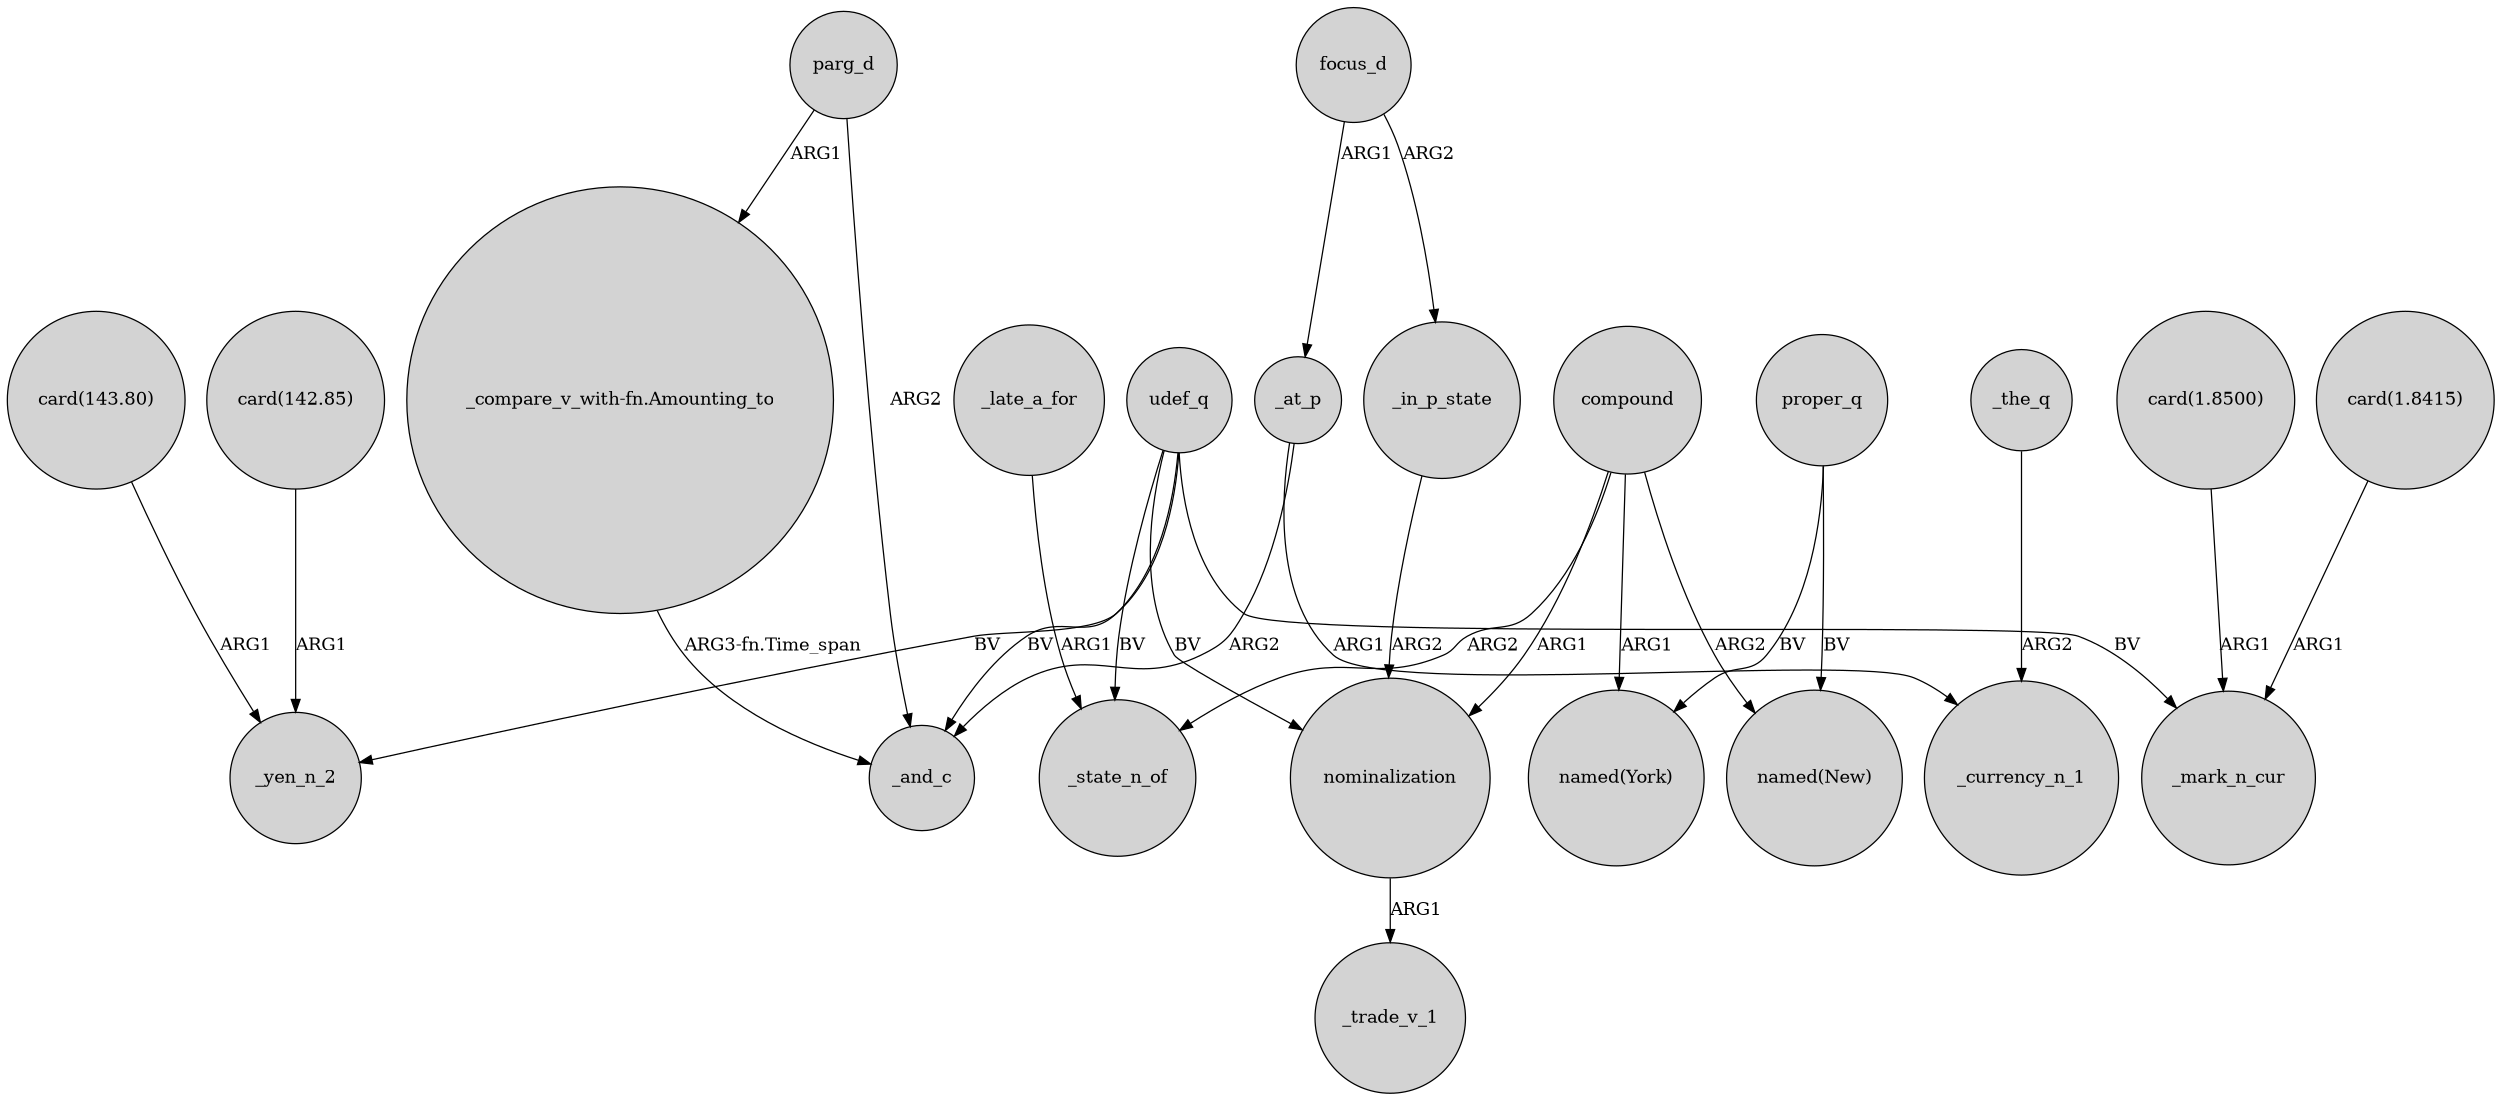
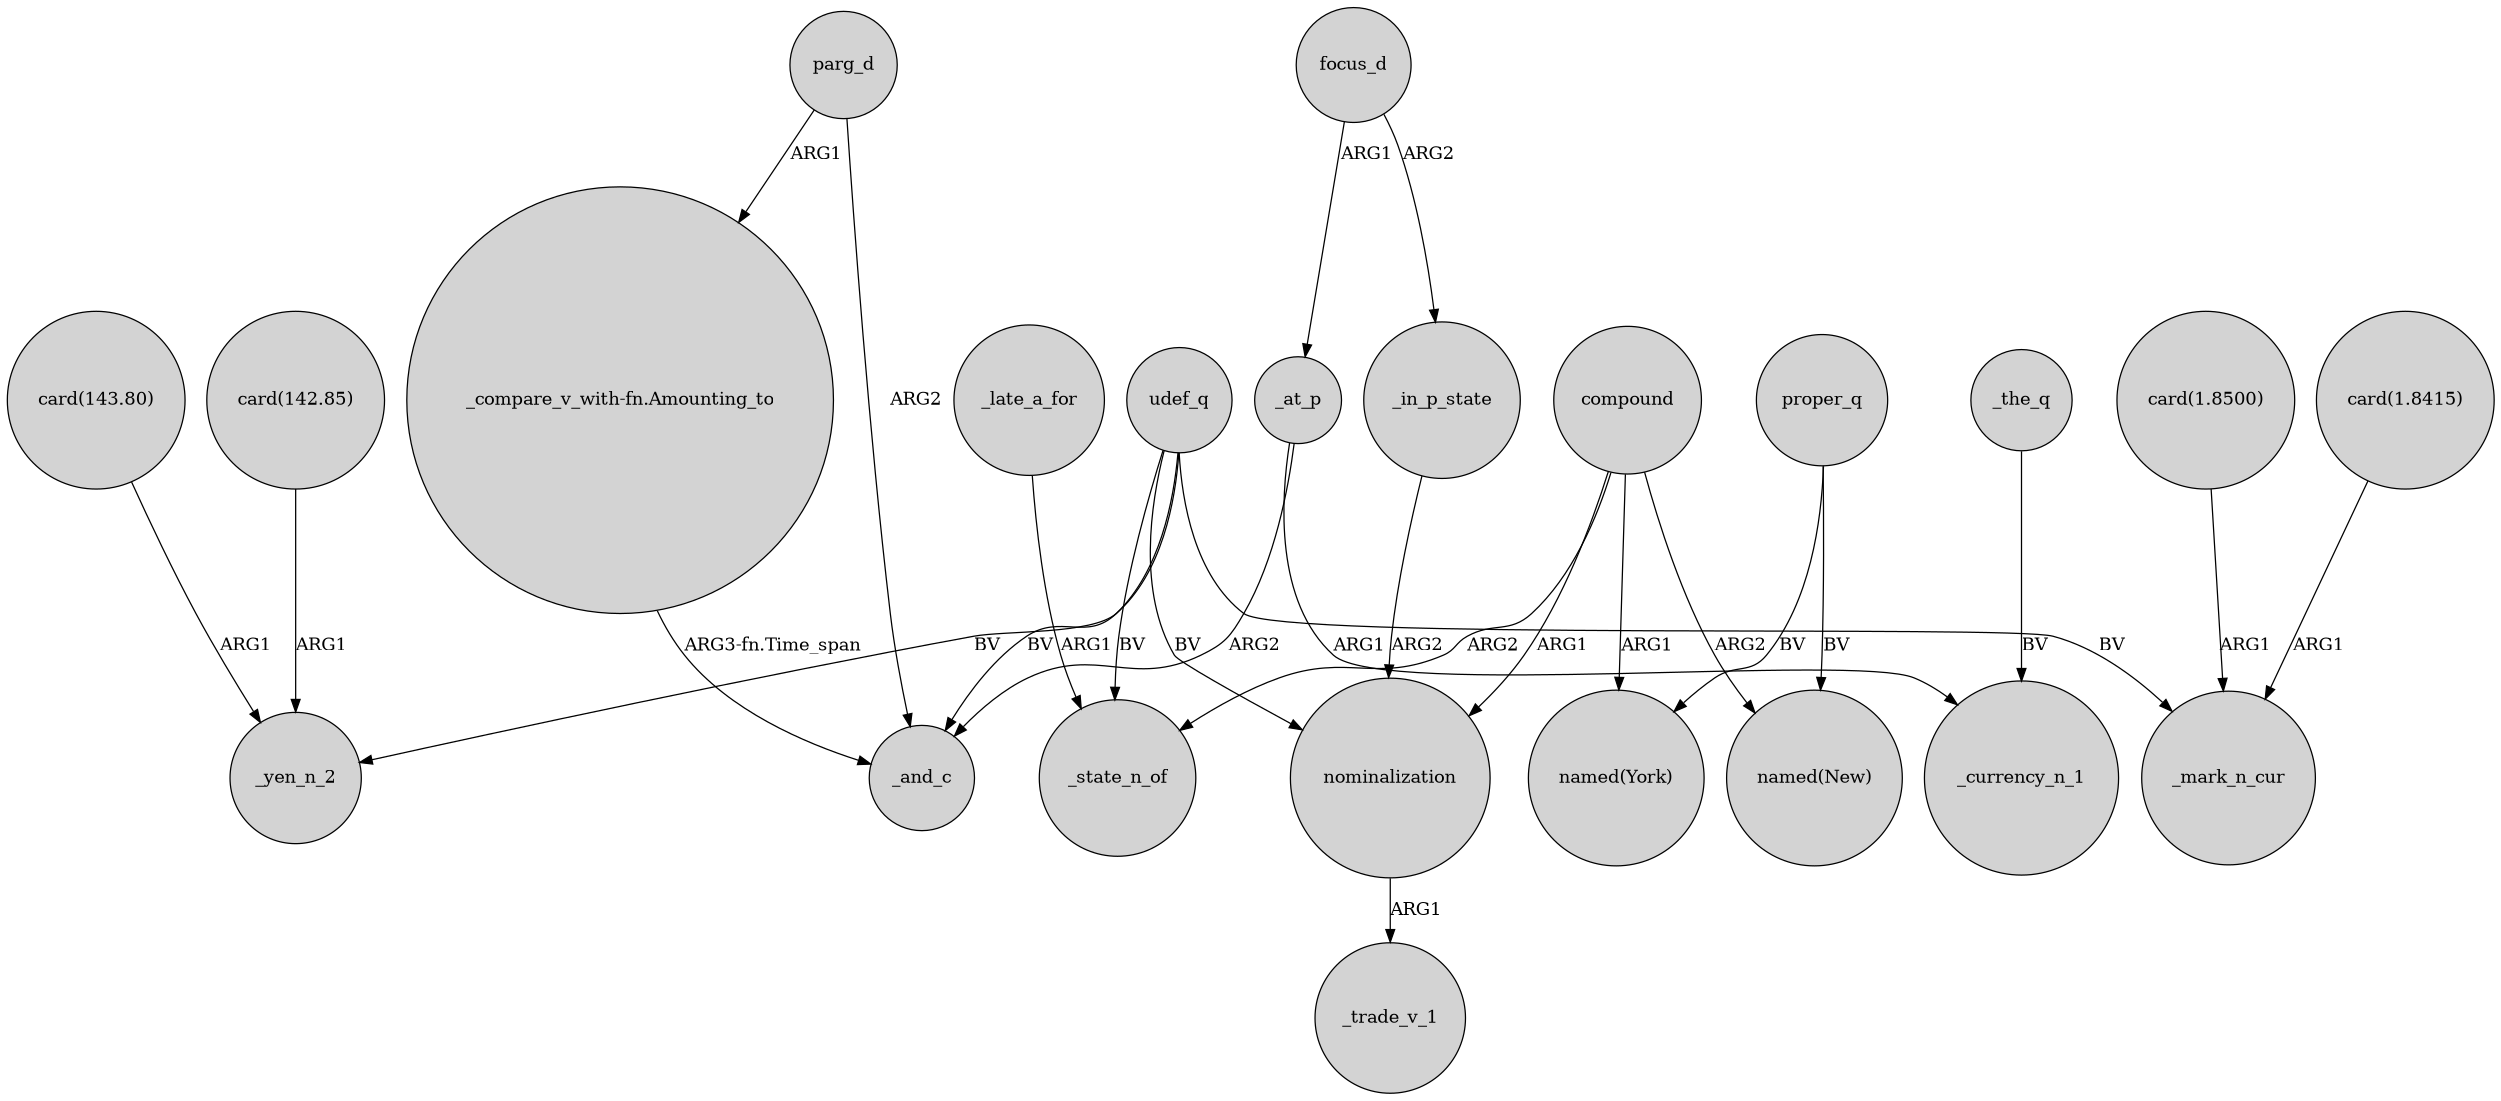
  digraph {
    node [shape=circle style=filled]
    udef_q
    _yen_n_2
    n3 [label=_state_n_of]
    nominalization
    _and_c
    _mark_n_cur
    _trade_v_1
    _late_a_for
    compound
    "named(New)"
    "named(York)"
    "card(143.80)"
    _at_p
    _currency_n_1
    focus_d
    _in_p_state
    proper_q
    "card(1.8500)"
    "card(1.8415)"
    parg_d
    "_compare_v_with-fn.Amounting_to"
    "card(142.85)"
    _the_q
    udef_q -> _yen_n_2 [label=BV]
    udef_q -> n3 [label=BV]
    udef_q -> nominalization [label=BV]
    udef_q -> _and_c [label=BV]
    udef_q -> _mark_n_cur [label=BV]
    nominalization -> _trade_v_1 [label=ARG1]
    _late_a_for -> n3 [label=ARG1]
    compound -> n3 [label=ARG2]
    compound -> nominalization [label=ARG1]
    compound -> "named(New)" [label=ARG2]
    compound -> "named(York)" [label=ARG1]
    "card(143.80)" -> _yen_n_2 [label=ARG1]
    _at_p -> _and_c [label=ARG2]
    _at_p -> _currency_n_1 [label=ARG1]
    focus_d -> _at_p [label=ARG1]
    focus_d -> _in_p_state [label=ARG2]
    _in_p_state -> nominalization [label=ARG2]
    proper_q -> "named(New)" [label=BV]
    proper_q -> "named(York)" [label=BV]
    "card(1.8500)" -> _mark_n_cur [label=ARG1]
    "card(1.8415)" -> _mark_n_cur [label=ARG1]
    parg_d -> _and_c [label=ARG2]
    parg_d -> "_compare_v_with-fn.Amounting_to" [label=ARG1]
    "_compare_v_with-fn.Amounting_to" -> _and_c [label="ARG3-fn.Time_span"]
    "card(142.85)" -> _yen_n_2 [label=ARG1]
-   _the_q -> _currency_n_1 [label=ARG2]
+   _the_q -> _currency_n_1 [label=BV]
  }
